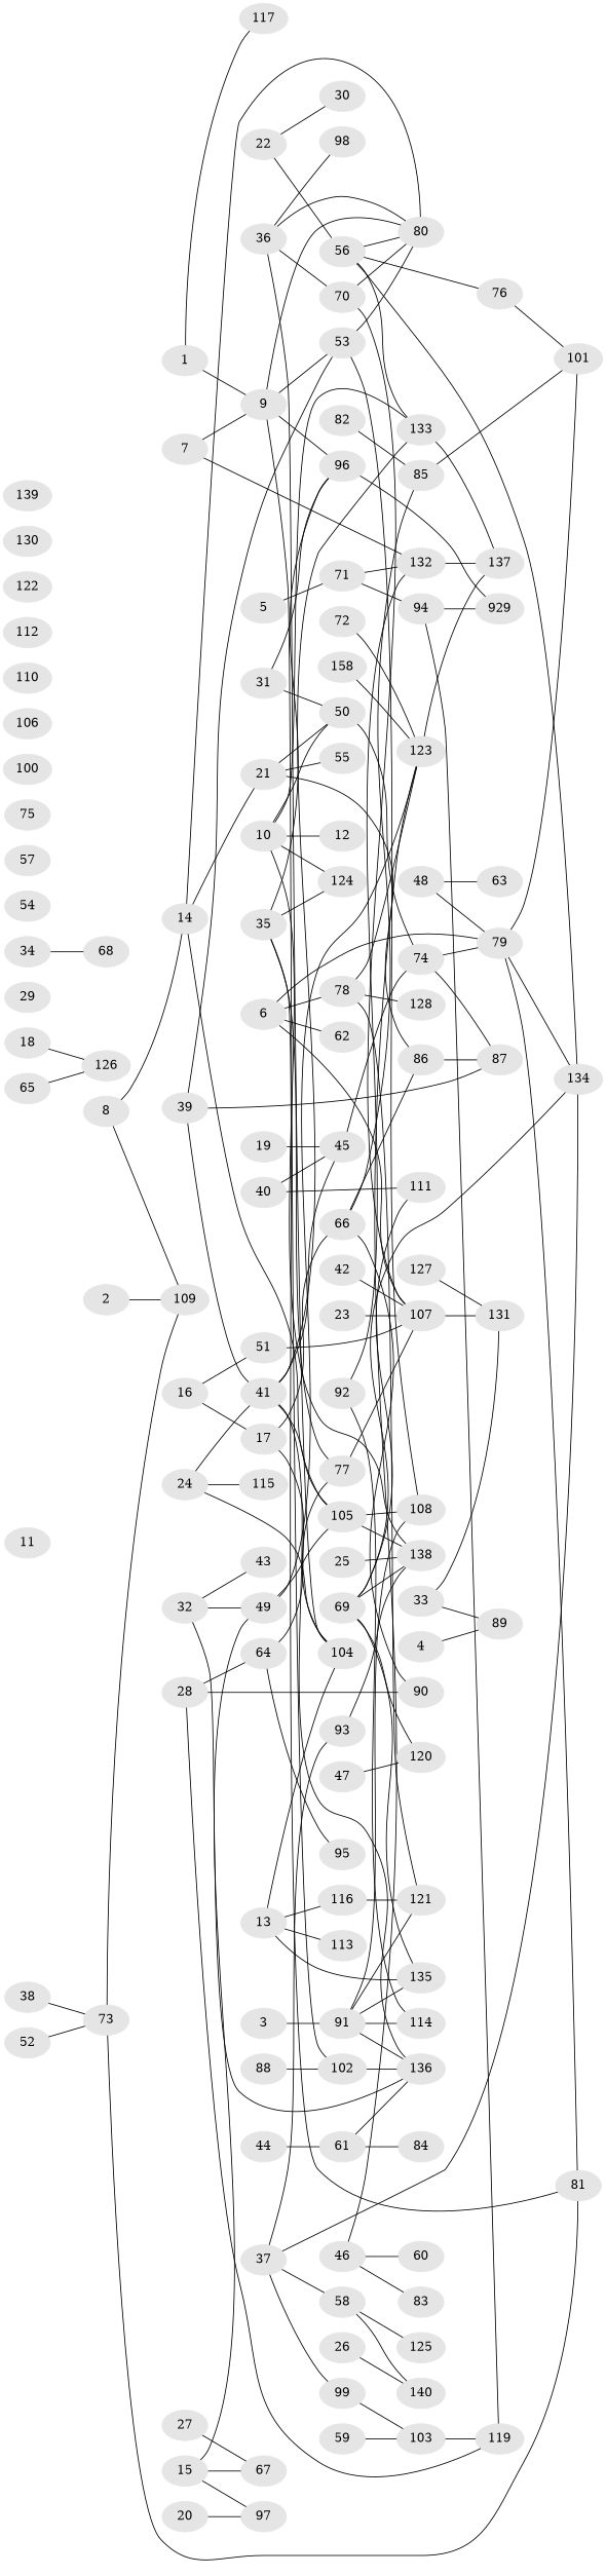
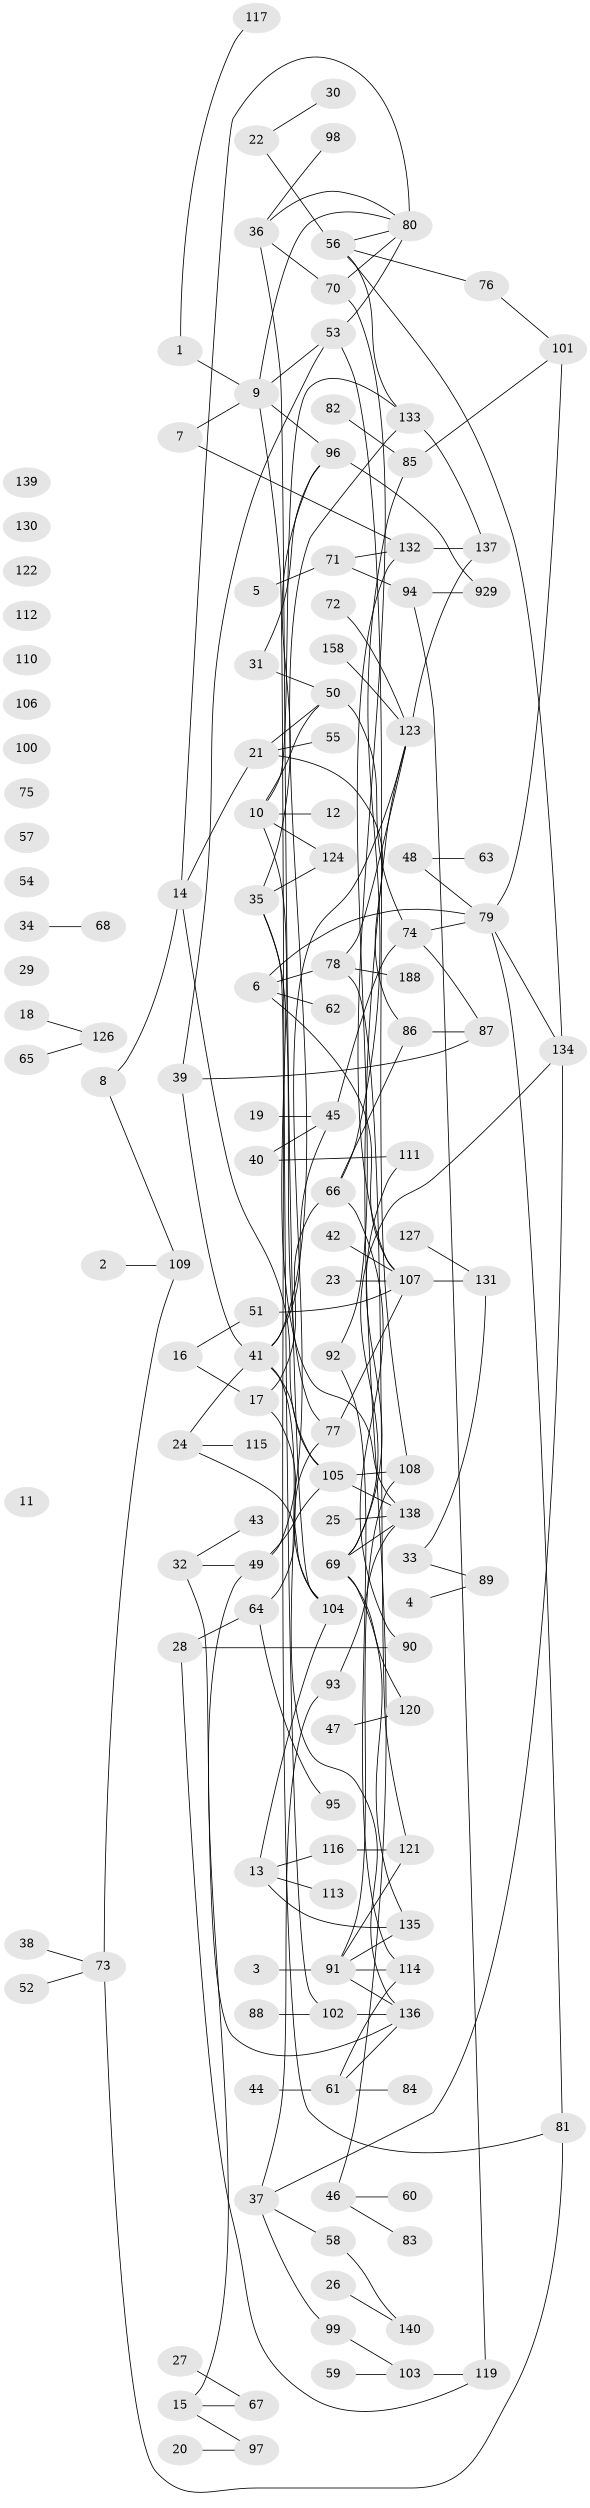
  graph {
    rankdir=LR
    node [color=gray90 style=filled]
    1
    9
    117
    53
    80
    96
    102
    2
    109
    3
    91
    135
    136
    108
    114
    121
    4
    89
    5
    71
    132
    94
    6
    62
    78
    79
    107
    123
-   128
+   128 [label=188]
    81
    134
    101
    131
    7
    137
    8
    14
    21
    105
    n40 [label=929]
    10
    12
    50
    124
    133
    138
    74
    11
    13
    104
    113
    116
    55
    86
    15
    49
    67
    97
    16
    17
    51
    66
    90
    85
    18
    126
    19
    45
    20
    87
    22
    30
    56
    23
    24
    41
    115
    25
    26
    140
    27
    28
    64
    119
    77
    95
    29
    31
    32
    43
    33
    34
    68
    35
    36
    70
    98
    37
    58
    93
    99
-   125
    103
    38
    73
    39
    40
    111
    42
    44
    61
    84
    46
    60
    83
    47
    120
    48
    63
    52
    54
    76
    57
    59
    65
    69
    72
    75
    82
    88
    92
    100
    106
    110
    112
    n136 [label=158]
    122
    127
    130
    139
    1 -- 9
    1 -- 117
    9 -- 53
    9 -- 80
    9 -- 96
    9 -- 102
    53 -- 80
    53 -- 108
    96 -- n40
    102 -- 136
    2 -- 109
    3 -- 91
    91 -- 135
    91 -- 136
    91 -- 108
    91 -- 114
    91 -- 121
    4 -- 89
    5 -- 71
    71 -- 132
    71 -- 94
    132 -- 137
    94 -- n40
    94 -- 119
    6 -- 62
    6 -- 78
    6 -- 79
    6 -- 107
    78 -- 121
    78 -- 123
    78 -- 128
    79 -- 81
    79 -- 134
    79 -- 101
    107 -- 131
    123 -- 137
    7 -- 9
    7 -- 132
    8 -- 109
    8 -- 14
    14 -- 80
    14 -- 21
    14 -- 105
    21 -- 50
    21 -- 55
    21 -- 86
    105 -- 108
    105 -- 138
    10 -- 12
    10 -- 50
    10 -- 124
    10 -- 133
    10 -- 138
    50 -- 74
    133 -- 137
    74 -- 79
    74 -- 87
    13 -- 135
    13 -- 104
    13 -- 113
    13 -- 116
    116 -- 121
    86 -- 87
    15 -- 49
    15 -- 67
    15 -- 97
    49 -- 123
    49 -- 105
    16 -- 17
    16 -- 51
    17 -- 104
    17 -- 66
    51 -- 107
    66 -- 86
    66 -- 90
    66 -- 85
    85 -- 101
    18 -- 126
    19 -- 45
    45 -- 74
    20 -- 97
    22 -- 30
    22 -- 56
    56 -- 80
    56 -- 134
    56 -- 133
    56 -- 76
    23 -- 107
    24 -- 104
    24 -- 41
    24 -- 115
    41 -- 136
    41 -- 105
    41 -- 133
    41 -- 45
    25 -- 138
    26 -- 140
    27 -- 67
    28 -- 90
    28 -- 64
    28 -- 119
    64 -- 77
    64 -- 95
    77 -- 107
    31 -- 96
    31 -- 50
    32 -- 136
    32 -- 49
    32 -- 43
    33 -- 89
    33 -- 131
    34 -- 68
    35 -- 96
    35 -- 81
    35 -- 124
    35 -- 77
    36 -- 80
    36 -- 104
    36 -- 70
    36 -- 98
    70 -- 80
    70 -- 107
    37 -- 134
    37 -- 58
    37 -- 93
    37 -- 99
    58 -- 140
-   58 -- 125
    93 -- 138
    99 -- 103
    103 -- 119
    38 -- 73
    73 -- 109
    73 -- 81
    39 -- 53
    39 -- 87
    39 -- 41
    40 -- 45
    40 -- 111
    42 -- 107
    44 -- 61
    61 -- 136
+   61 -- 114
    61 -- 84
    46 -- 123
    46 -- 60
    46 -- 83
    47 -- 120
    48 -- 79
    48 -- 63
    52 -- 73
    76 -- 101
    59 -- 103
    65 -- 126
    69 -- 135
    69 -- 134
    69 -- 138
    69 -- 111
    69 -- 120
    72 -- 123
    82 -- 85
    88 -- 102
    92 -- 114
    92 -- 132
    n136 -- 123
    127 -- 131
  }
